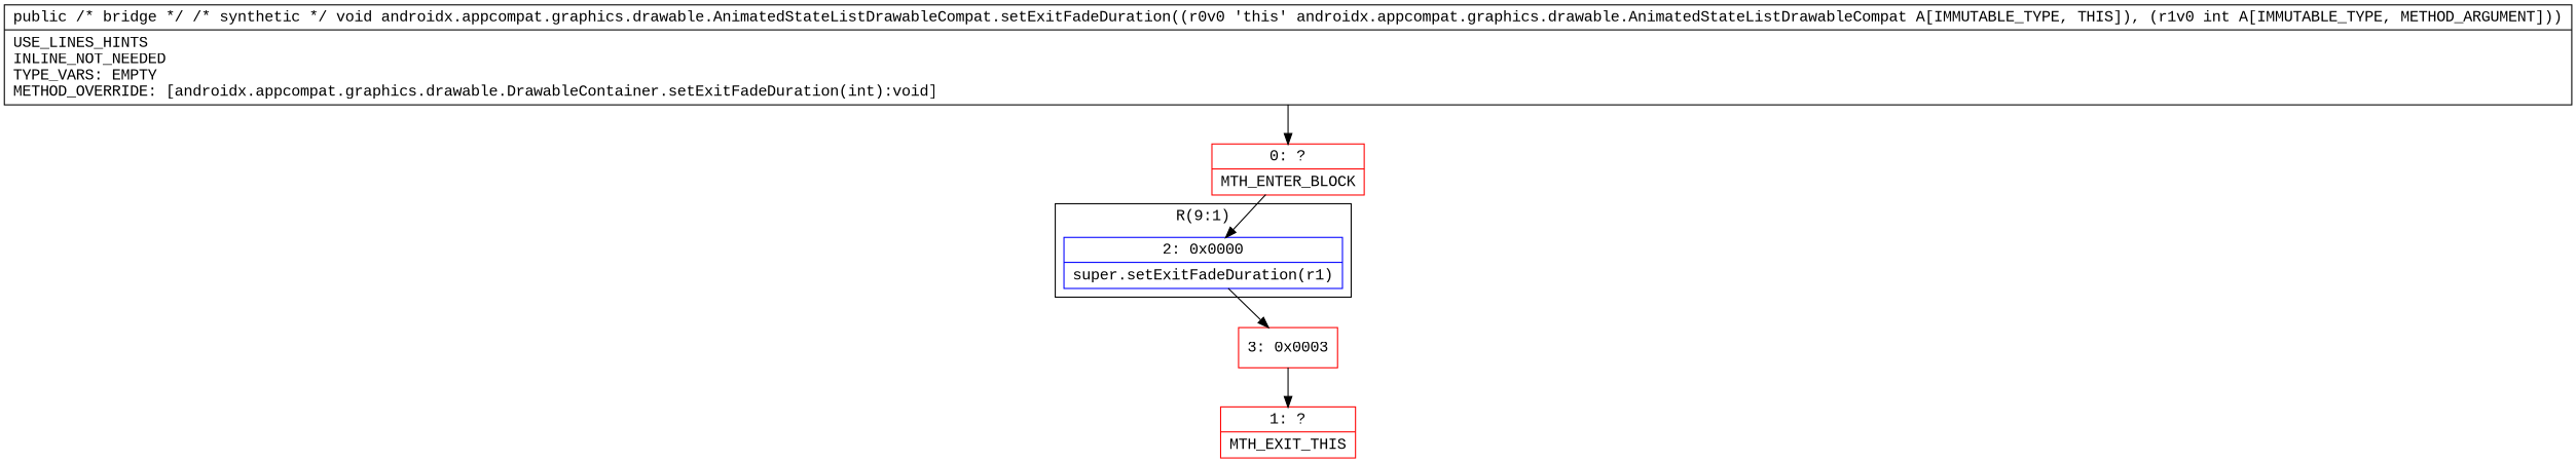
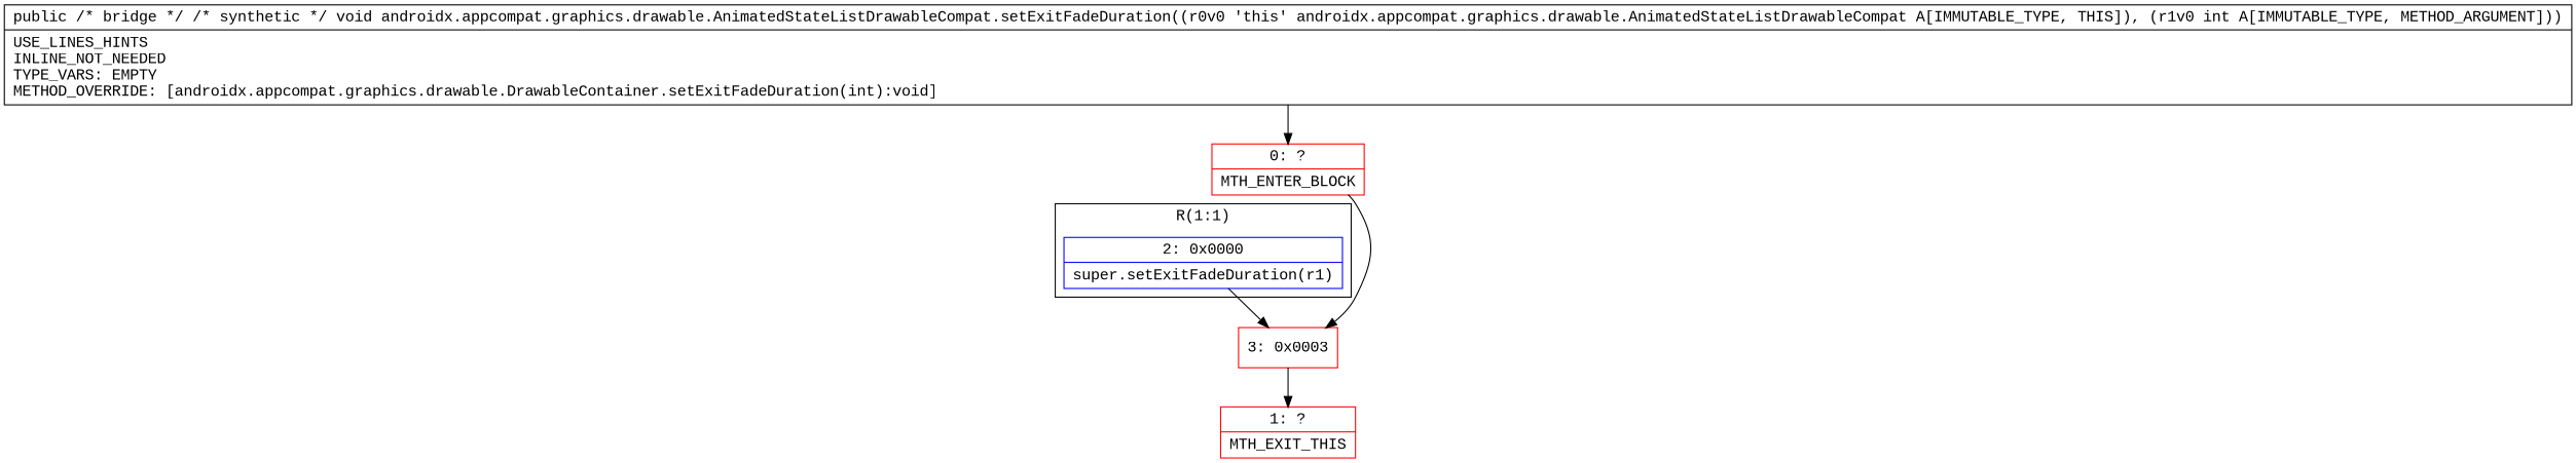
  digraph {
    fontname="Liberation Mono"
    node [color=red fontname="Liberation Mono" shape=record]
    edge [fontname="Liberation Mono"]
    n1 [color=blue label="{2\:\ 0x0000|super.setExitFadeDuration(r1)\l}"]
    n2 [label="{3\:\ 0x0003}"]
    n3 [label="{1\:\ ?|MTH_EXIT_THIS\l}"]
    n4 [label="{0\:\ ?|MTH_ENTER_BLOCK\l}"]
    n5 [label="{public \/* bridge *\/ \/* synthetic *\/ void androidx.appcompat.graphics.drawable.AnimatedStateListDrawableCompat.setExitFadeDuration((r0v0 'this' androidx.appcompat.graphics.drawable.AnimatedStateListDrawableCompat A[IMMUTABLE_TYPE, THIS]), (r1v0 int A[IMMUTABLE_TYPE, METHOD_ARGUMENT]))  | USE_LINES_HINTS\lINLINE_NOT_NEEDED\lTYPE_VARS: EMPTY\lMETHOD_OVERRIDE: [androidx.appcompat.graphics.drawable.DrawableContainer.setExitFadeDuration(int):void]\l}" color=""]
    subgraph cluster_1 {
-     label="R(9:1)"
+     label="R(1:1)"
      n1
    }
    n1 -> n2
    n2 -> n3
-   n4 -> n1
+   n4 -> n2
    n5 -> n4
  }
